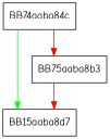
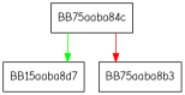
  digraph {
    fontname="Comic Neue"
    splines=ortho
    node [fontname="Comic Neue" shape=box]
    edge [color=red fontname="Comic Neue"]
    n1 [label=BB15aaba8d7]
-   BB75aaba84c [label=BB74aaba84c]
+   BB75aaba84c
    BB75aaba8b3
    BB75aaba84c -> n1 [color=green]
    BB75aaba84c -> BB75aaba8b3
-   BB75aaba8b3 -> n1
  }
